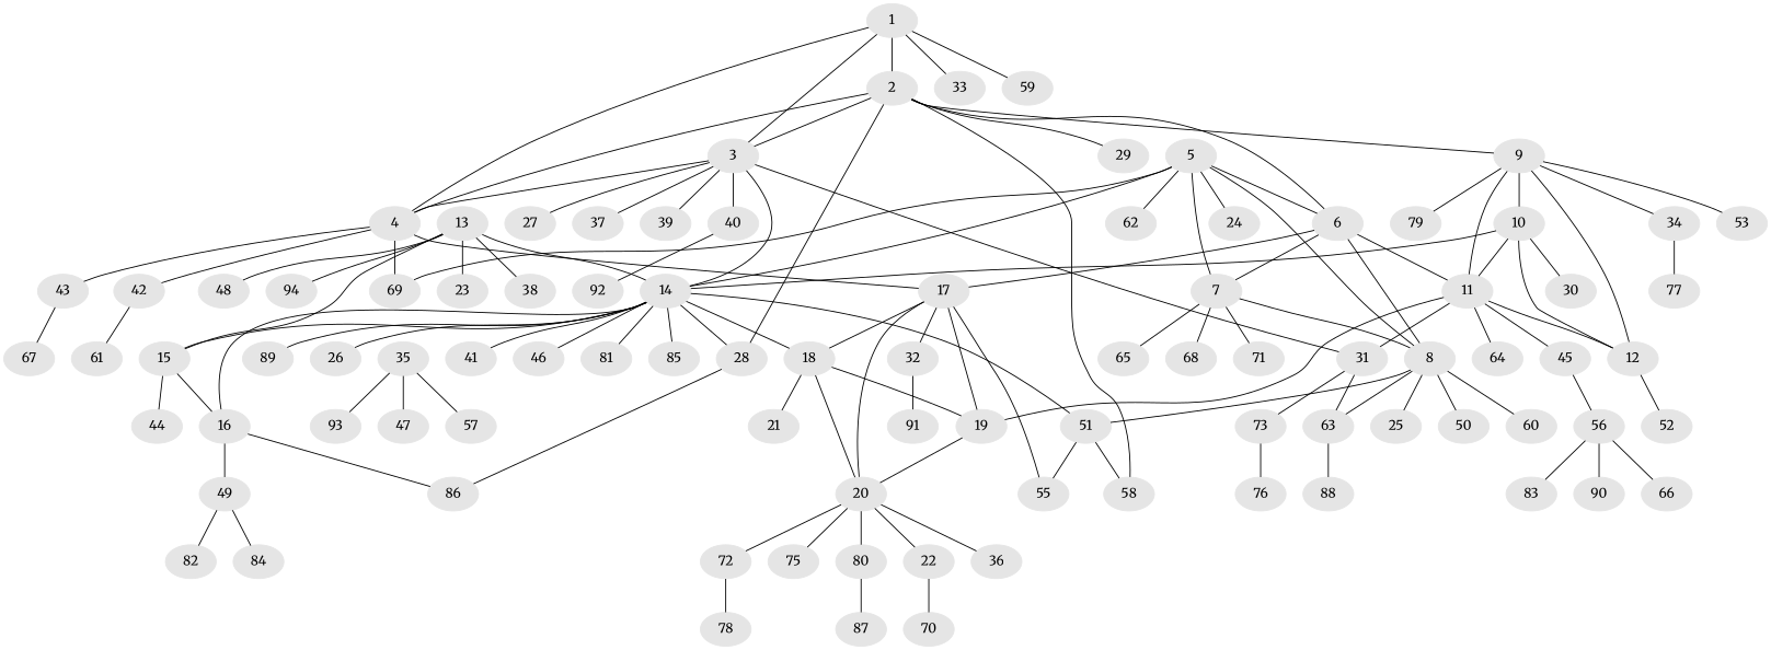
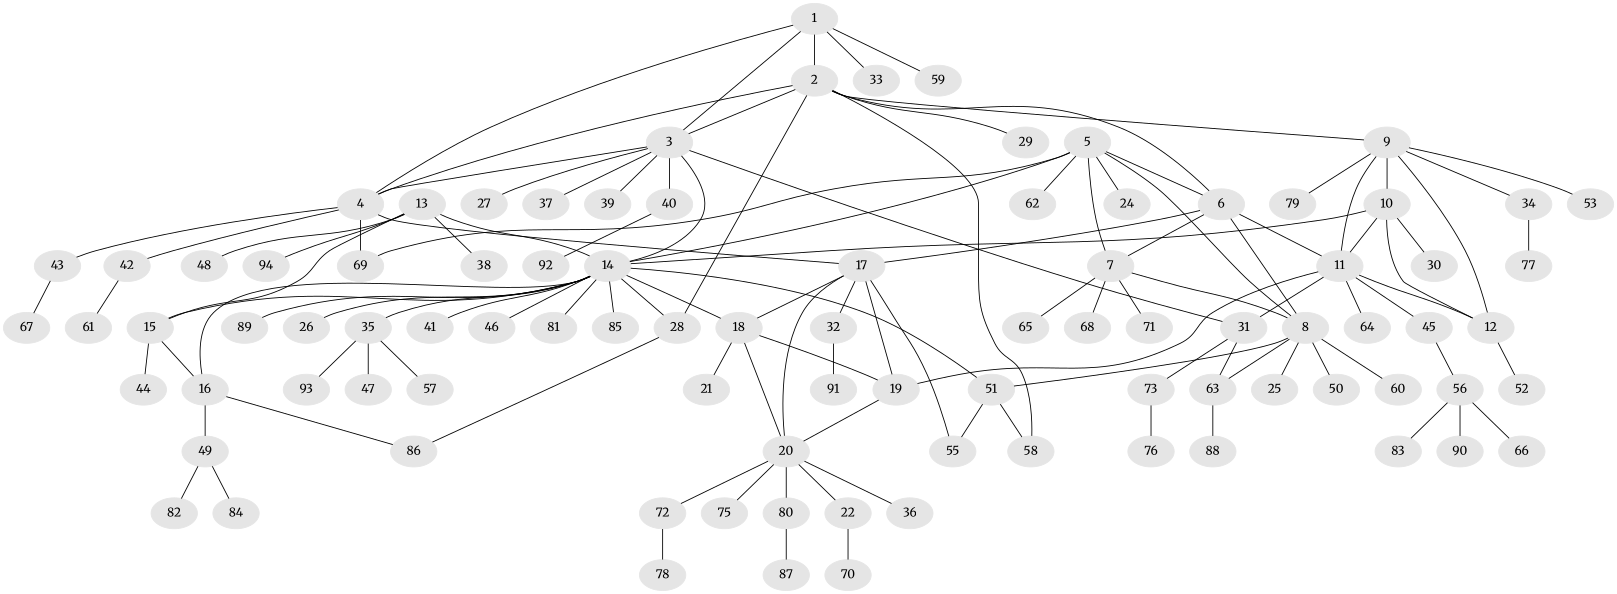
  graph {
    fontname=Merriweather
    node [color=gray90 fontname=Merriweather style=filled]
    edge [fontname=Merriweather]
    1
    2
    3
    4
    33
    59
    6
    9
    28
    29
    58
    14
    27
    31
    37
    39
    40
    17
    42
    43
    69
    7
    8
    11
    10
    12
    34
    53
    79
    86
    51
    89
    15
    16
    18
    26
    35
    41
    46
    81
    85
    63
    73
    92
    19
    20
    32
    55
    61
    67
    5
    24
    62
    65
    68
    71
    25
    50
    60
    45
    64
    88
    30
    52
    77
    56
    13
-   23
    38
    48
    94
    44
    49
    21
    47
    57
    93
    82
    84
    22
    36
    72
    75
    80
    91
    70
    78
    87
    76
    66
    83
    90
    1 -- 2
    1 -- 3
    1 -- 4
    1 -- 33
    1 -- 59
    2 -- 3
    2 -- 4
    2 -- 6
    2 -- 9
    2 -- 28
    2 -- 29
    2 -- 58
    3 -- 4
    3 -- 14
    3 -- 27
    3 -- 31
    3 -- 37
    3 -- 39
    3 -- 40
    4 -- 17
    4 -- 42
    4 -- 43
    4 -- 69
    6 -- 17
    6 -- 7
    6 -- 8
    6 -- 11
    9 -- 11
    9 -- 10
    9 -- 12
    9 -- 34
    9 -- 53
    9 -- 79
    28 -- 86
    14 -- 28
    14 -- 51
    14 -- 89
    14 -- 15
    14 -- 16
    14 -- 18
    14 -- 26
+   14 -- 35
    14 -- 41
    14 -- 46
    14 -- 81
    14 -- 85
    31 -- 63
    31 -- 73
    40 -- 92
    17 -- 18
    17 -- 19
    17 -- 20
    17 -- 32
    17 -- 55
    42 -- 61
    43 -- 67
    7 -- 8
    7 -- 65
    7 -- 68
    7 -- 71
    8 -- 51
    8 -- 63
    8 -- 25
    8 -- 50
    8 -- 60
    11 -- 31
    11 -- 12
    11 -- 19
    11 -- 45
    11 -- 64
    10 -- 14
    10 -- 11
    10 -- 12
    10 -- 30
    12 -- 52
    34 -- 77
    51 -- 58
    51 -- 55
    15 -- 16
    15 -- 44
    16 -- 86
    16 -- 49
    18 -- 19
    18 -- 20
    18 -- 21
    35 -- 47
    35 -- 57
    35 -- 93
    63 -- 88
    73 -- 76
    19 -- 20
    20 -- 22
    20 -- 36
    20 -- 72
    20 -- 75
    20 -- 80
    32 -- 91
    5 -- 6
    5 -- 14
    5 -- 69
    5 -- 7
    5 -- 8
    5 -- 24
    5 -- 62
    45 -- 56
    56 -- 66
    56 -- 83
    56 -- 90
    13 -- 14
    13 -- 15
-   13 -- 23
    13 -- 38
    13 -- 48
    13 -- 94
    49 -- 82
    49 -- 84
    22 -- 70
    72 -- 78
    80 -- 87
  }
